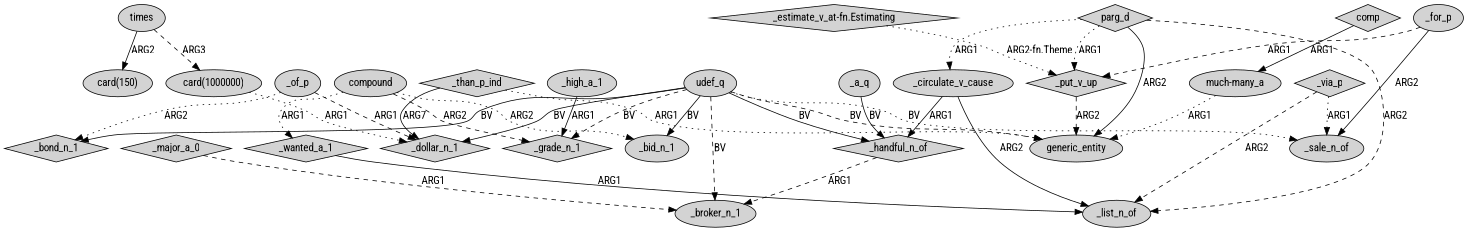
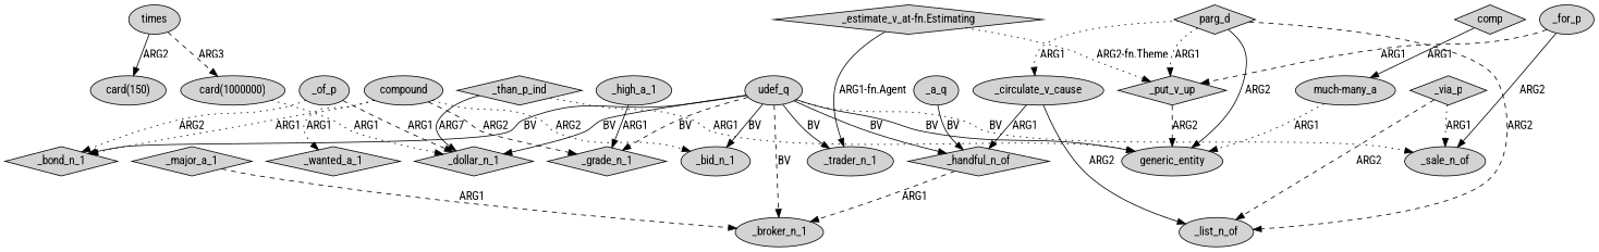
  digraph {
    fontname="Roboto Condensed"
    node [fontname="Roboto Condensed" shape=ellipse style=filled]
    edge [fontname="Roboto Condensed" style=solid]
    "_estimate_v_at-fn.Estimating" [shape=diamond]
    _put_v_up [shape=diamond]
+   _trader_n_1
    generic_entity
    n5 [label="card(150)"]
    times
    "card(1000000)"
    _dollar_n_1 [shape=diamond]
    udef_q
    _grade_n_1 [shape=diamond]
    _sale_n_of
    _bond_n_1 [shape=diamond]
    _bid_n_1
    _broker_n_1
    _handful_n_of [shape=diamond]
    _via_p [shape=diamond]
    _list_n_of
    "much-many_a"
    _high_a_1
    _of_p
    parg_d [shape=diamond]
    _circulate_v_cause
    _for_p
    compound
    _wanted_a_1 [shape=diamond]
    _than_p_ind [shape=diamond]
    comp [shape=diamond]
    _a_q
-   _major_a_1 [shape=diamond label=_major_a_0]
+   _major_a_1 [shape=diamond]
    "_estimate_v_at-fn.Estimating" -> _put_v_up [label="ARG2-fn.Theme" style=dotted]
+   "_estimate_v_at-fn.Estimating" -> _trader_n_1 [label="ARG1-fn.Agent"]
    _put_v_up -> generic_entity [label=ARG2 style=dashed]
    times -> n5 [label=ARG2]
    times -> "card(1000000)" [label=ARG3 style=dashed]
    "card(1000000)" -> _dollar_n_1 [label=ARG1 style=dotted]
-   udef_q -> generic_entity [label=BV style=dashed]
+   udef_q -> _trader_n_1 [label=BV]
+   udef_q -> generic_entity [label=BV]
    udef_q -> _dollar_n_1 [label=BV]
    udef_q -> _grade_n_1 [label=BV style=dashed]
    udef_q -> _sale_n_of [label=BV style=dotted]
    udef_q -> _bond_n_1 [label=BV]
    udef_q -> _bid_n_1 [label=BV]
    udef_q -> _broker_n_1 [label=BV style=dashed]
    udef_q -> _handful_n_of [label=BV]
    _handful_n_of -> _broker_n_1 [label=ARG1 style=dashed]
    _via_p -> _sale_n_of [label=ARG1 style=dotted]
    _via_p -> _list_n_of [label=ARG2 style=dashed]
    "much-many_a" -> generic_entity [label=ARG1 style=dotted]
    _high_a_1 -> _grade_n_1 [label=ARG1]
    _of_p -> _dollar_n_1 [label=ARG1 style=dashed]
    _of_p -> _bond_n_1 [label=ARG2 style=dotted]
    parg_d -> _put_v_up [label=ARG1 style=dotted]
    parg_d -> generic_entity [label=ARG2]
    parg_d -> _list_n_of [label=ARG2 style=dashed]
    parg_d -> _circulate_v_cause [label=ARG1 style=dotted]
    _circulate_v_cause -> _handful_n_of [label=ARG1]
    _circulate_v_cause -> _list_n_of [label=ARG2]
    _for_p -> _put_v_up [label=ARG1 style=dashed]
    _for_p -> _sale_n_of [label=ARG2]
    compound -> _grade_n_1 [label=ARG2 style=dashed]
+   compound -> _bond_n_1 [label=ARG1 style=dotted]
    compound -> _bid_n_1 [label=ARG2 style=dotted]
    compound -> _wanted_a_1 [label=ARG1 style=dotted]
-   _wanted_a_1 -> _list_n_of [label=ARG1]
    _than_p_ind -> generic_entity [label=ARG1 style=dotted]
    _than_p_ind -> _dollar_n_1 [label=ARG7]
    comp -> "much-many_a" [label=ARG1]
    _a_q -> _handful_n_of [label=BV]
    _major_a_1 -> _broker_n_1 [label=ARG1 style=dashed]
  }
